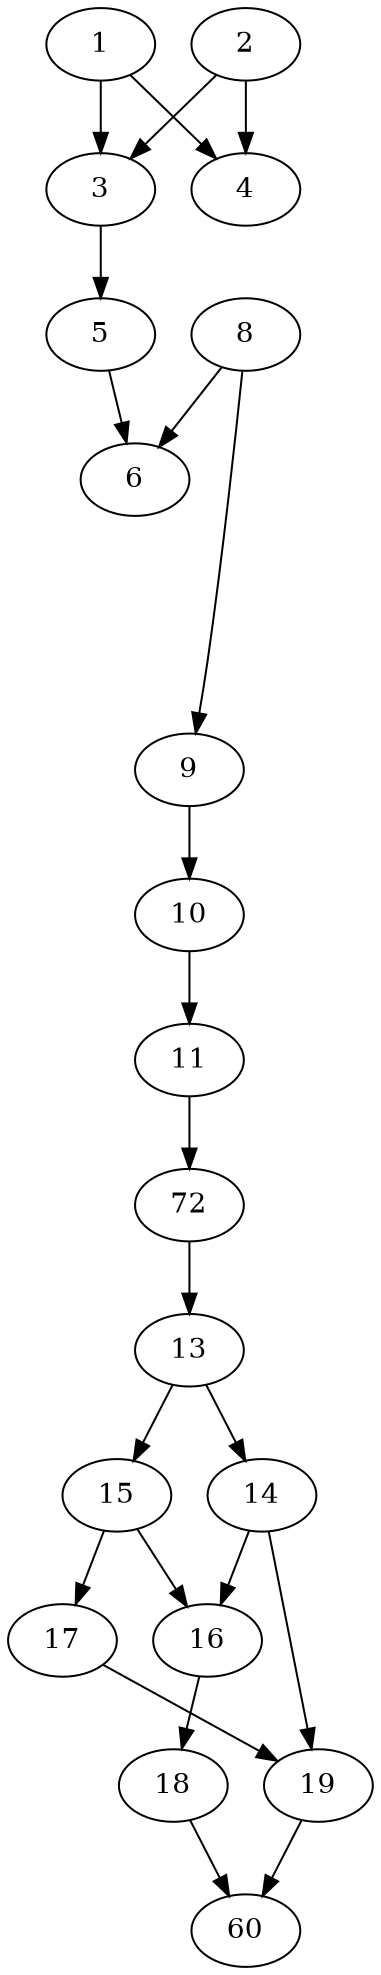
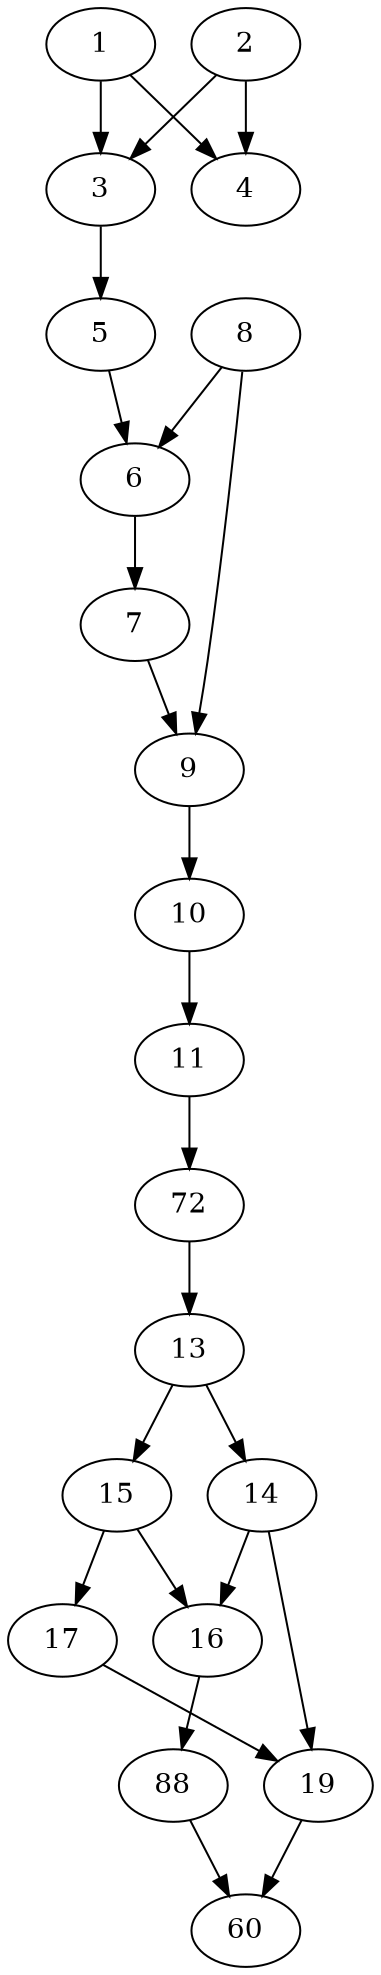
  digraph {
    node [alpha=0.05]
    1 [alpha=0.10 expect_size=29071360]
    3 [alpha=0.01 expect_size=38360064]
    4 [alpha=0.16 expect_size=10403840]
    5 [alpha=0.03 expect_size=37832704]
    6 [alpha=0.17 expect_size=43057152]
    2 [alpha=0.09 expect_size=34121728]
+   7 [alpha=0.19 expect_size=41788416]
    9 [alpha=0.15 expect_size=48095232]
    8 [alpha=0.07 expect_size=26904576]
    10 [alpha=0.11 expect_size=32638976]
    11 [expect_size=42805248]
    n12 [expect_size=18127872 label=72]
    13 [alpha=0.20 expect_size=39075840]
    14 [alpha=0.13 expect_size=42363904]
    15 [alpha=0.14 expect_size=32815104]
    16 [alpha=0.16 expect_size=39302144]
    19 [alpha=0.03 expect_size=45704192]
    17 [alpha=0.04 expect_size=31454208]
-   18 [alpha=0.14 expect_size=28291072]
+   18 [alpha=0.14 expect_size=28291072 label=88]
    n20 [expect_size=34755584 label=60]
    1 -> 3
    1 -> 4
    3 -> 5
    5 -> 6
+   6 -> 7
    2 -> 3
    2 -> 4
+   7 -> 9
    9 -> 10
    8 -> 6
    8 -> 9
    10 -> 11
    11 -> n12
    n12 -> 13
    13 -> 14
    13 -> 15
    14 -> 16
    14 -> 19
    15 -> 16
    15 -> 17
    16 -> 18
    19 -> n20
    17 -> 19
    18 -> n20
  }
